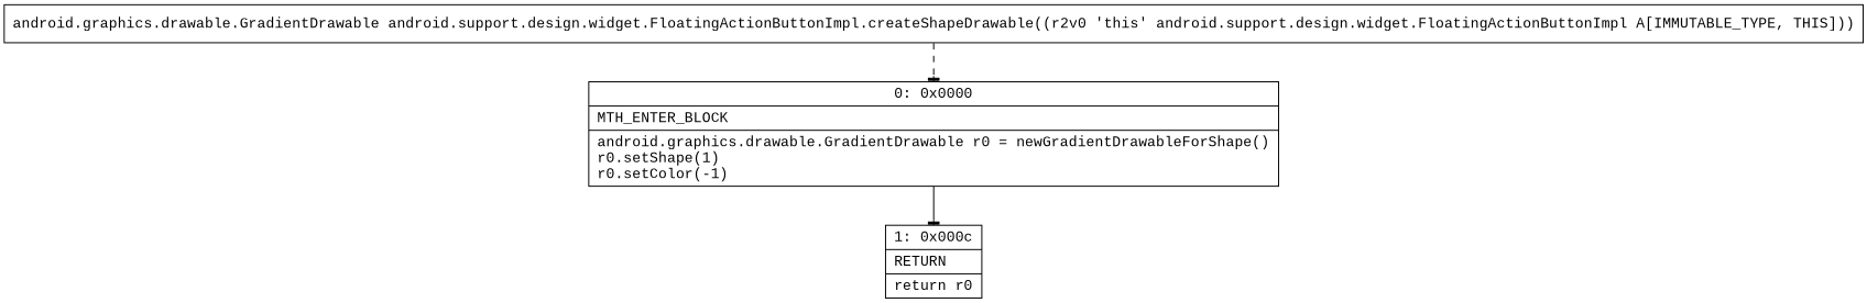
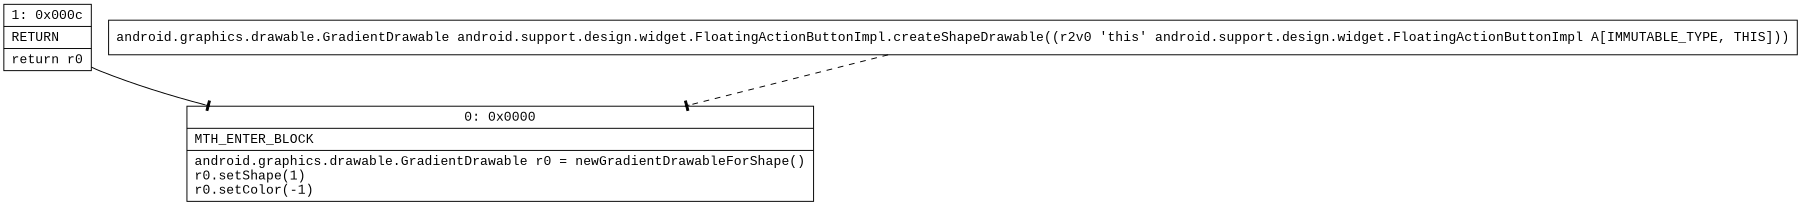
  digraph {
    fontname="Liberation Mono"
    node [shape=record fontname="Liberation Mono"]
    edge [arrowhead=tee fontname="Liberation Mono"]
    n1 [label="{0\:\ 0x0000|MTH_ENTER_BLOCK\l|android.graphics.drawable.GradientDrawable r0 = newGradientDrawableForShape()\lr0.setShape(1)\lr0.setColor(\-1)\l}"]
    n2 [label="{1\:\ 0x000c|RETURN\l|return r0\l}"]
    n3 [label="{android.graphics.drawable.GradientDrawable android.support.design.widget.FloatingActionButtonImpl.createShapeDrawable((r2v0 'this' android.support.design.widget.FloatingActionButtonImpl A[IMMUTABLE_TYPE, THIS])) }"]
-   n1 -> n2 [style=solid]
+   n2 -> n1 [style=solid]
    n3 -> n1 [style=dashed]
  }
